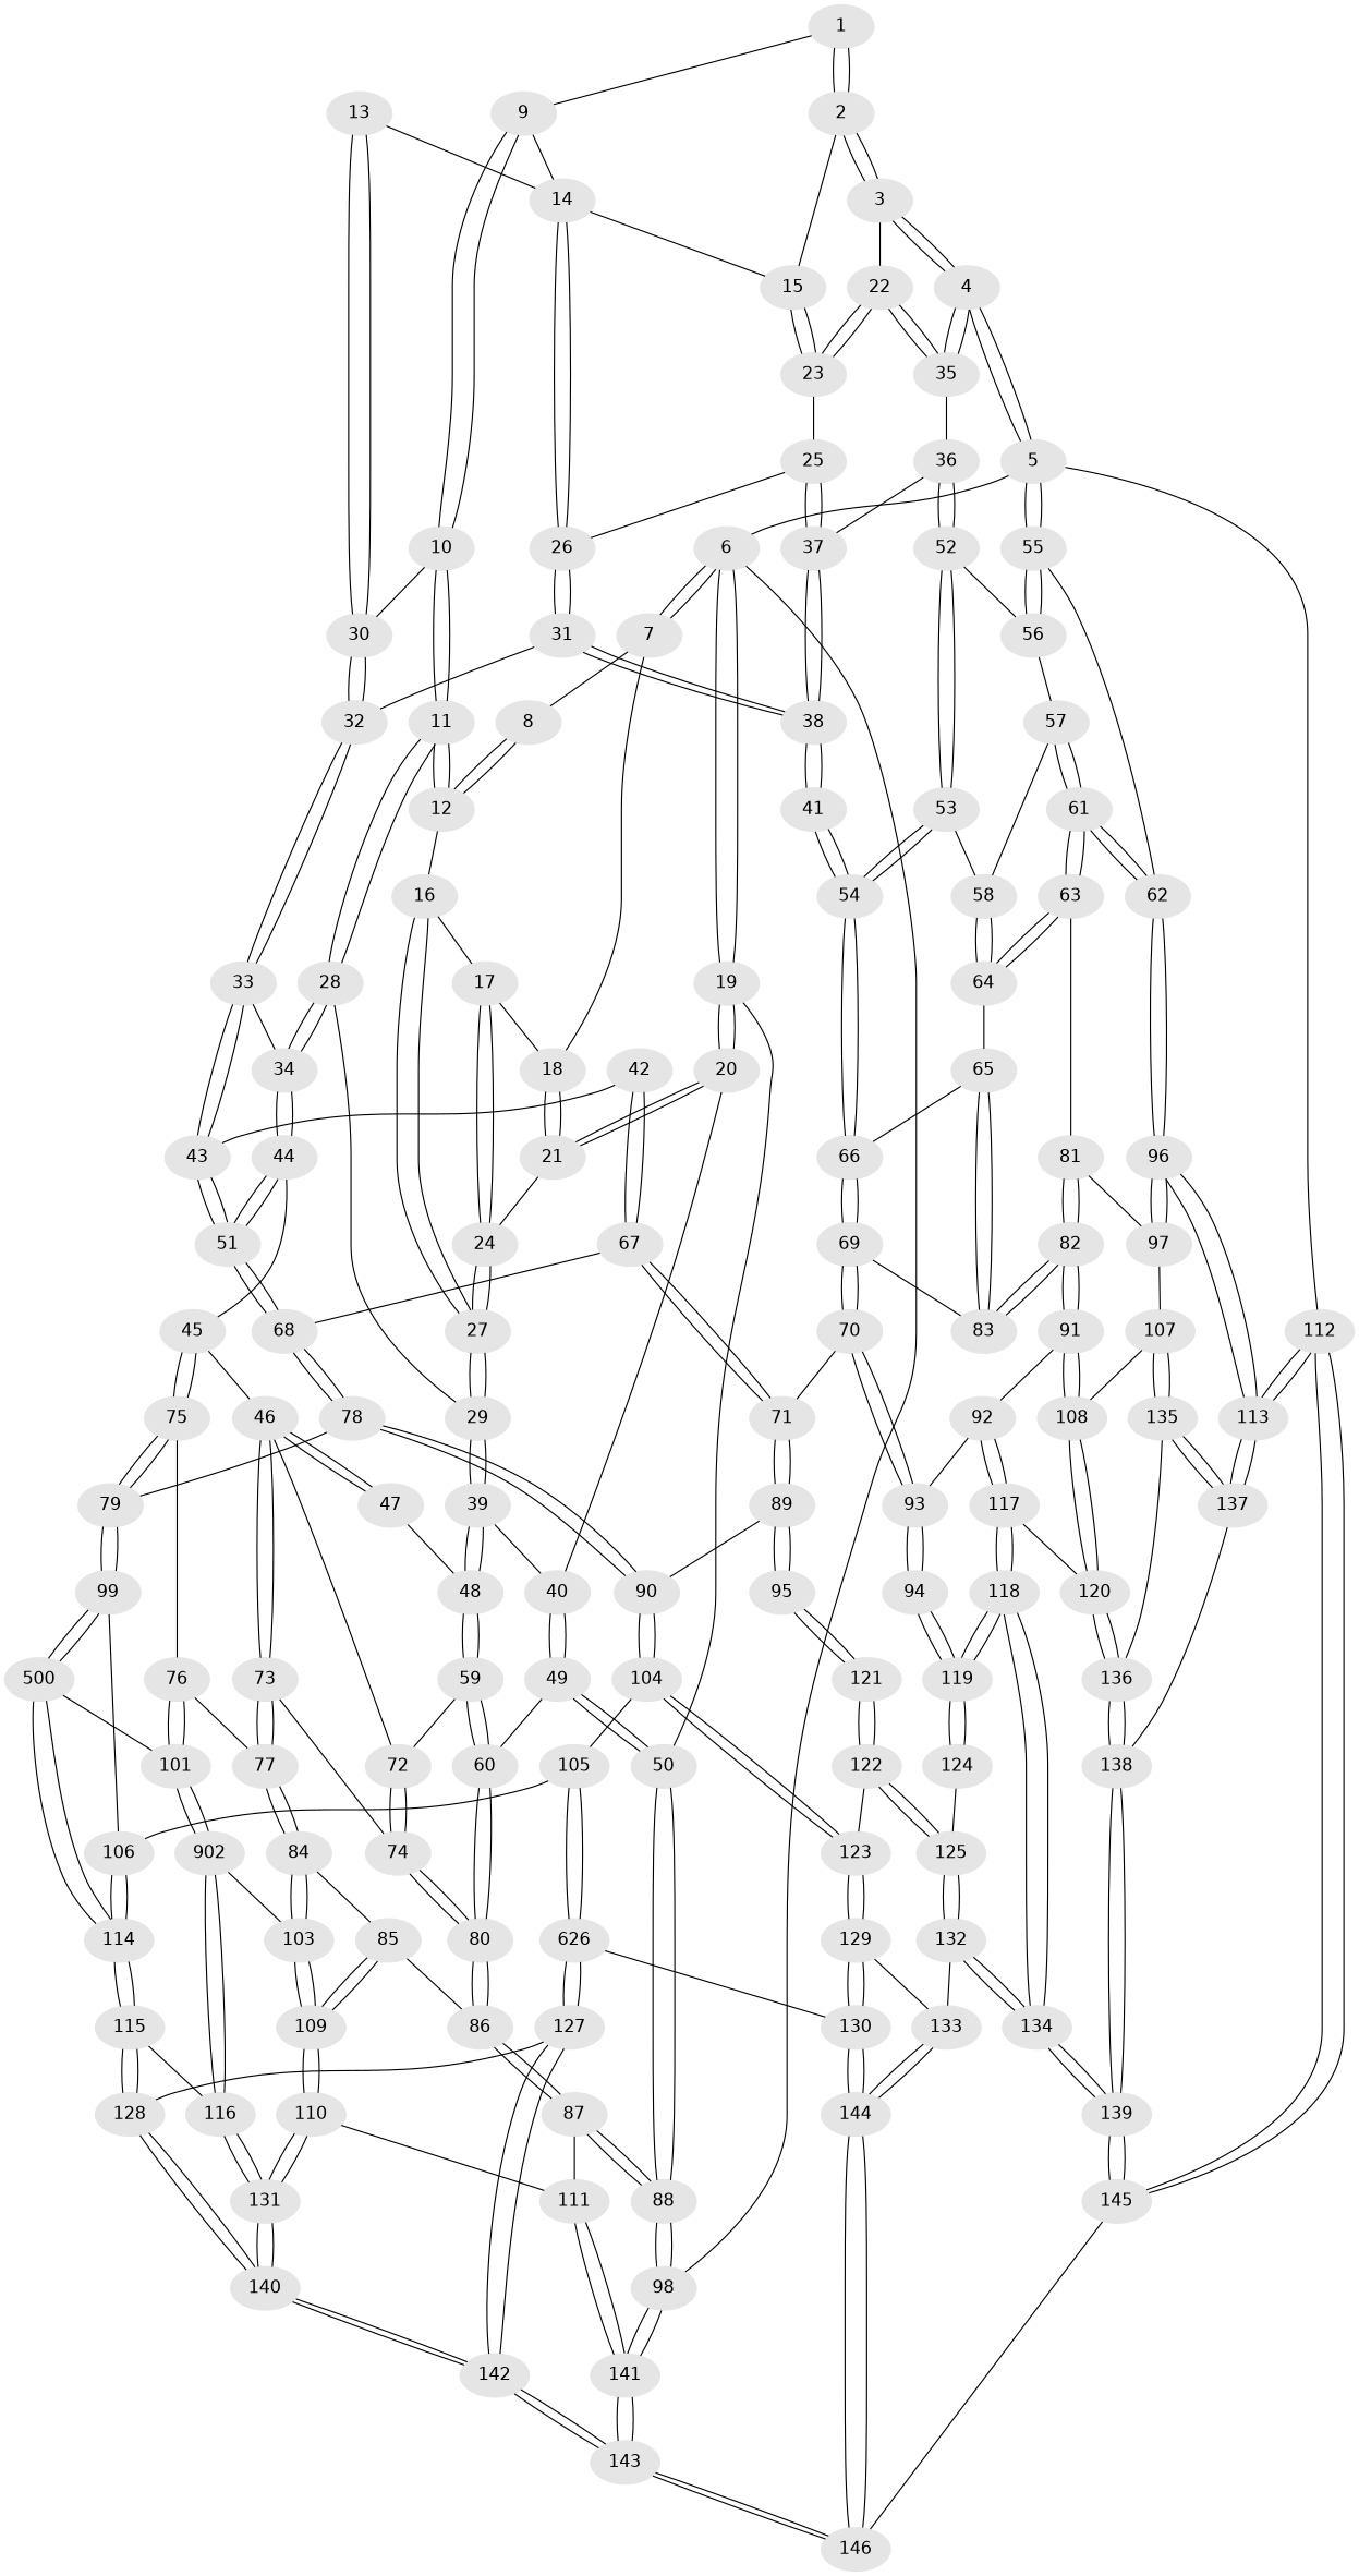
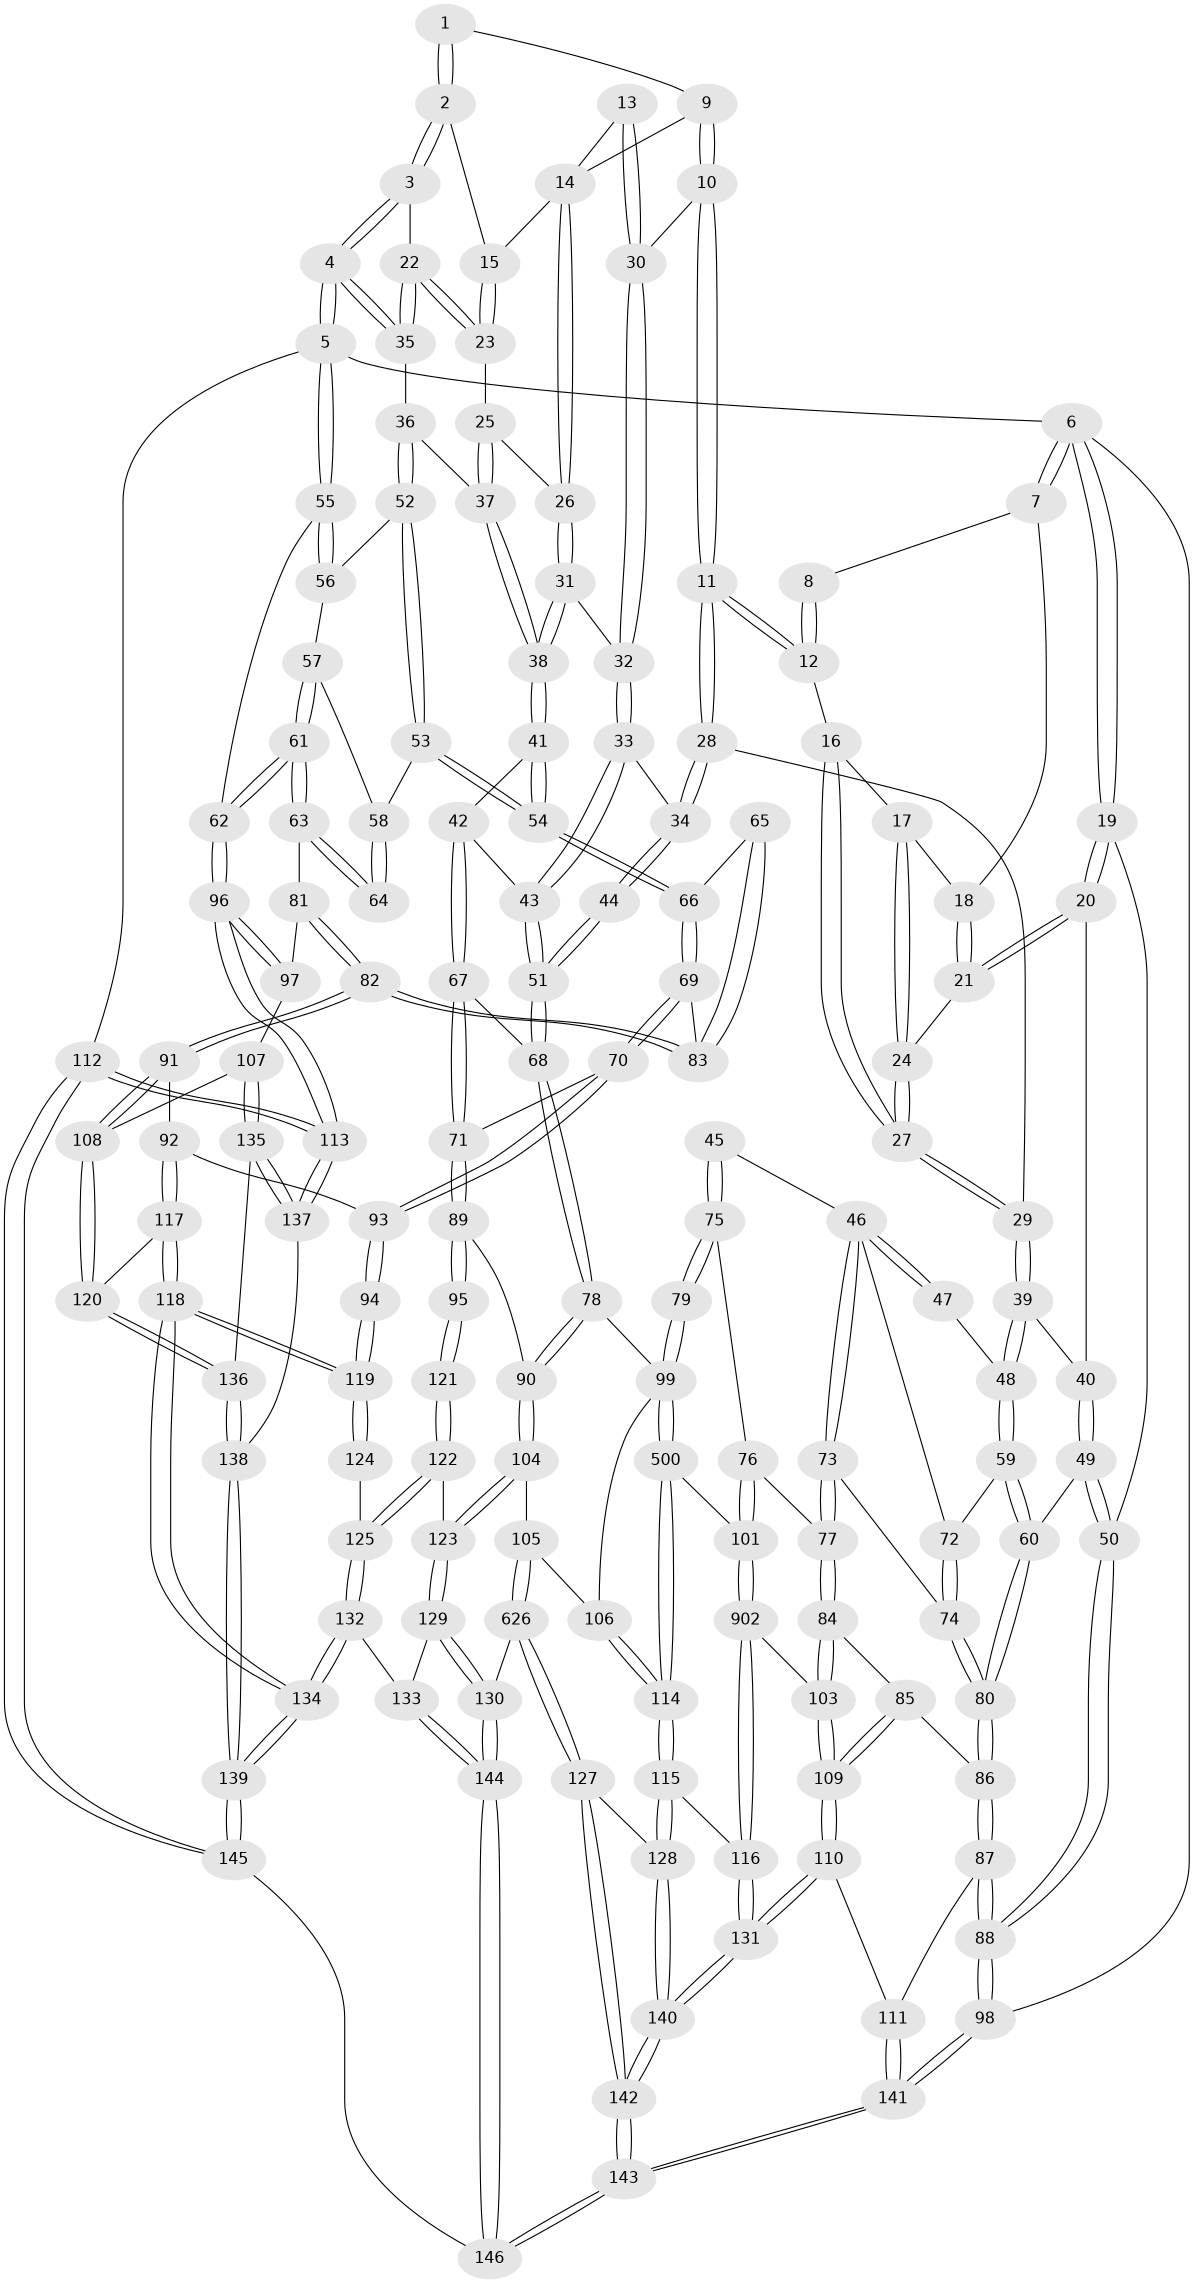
  graph {
    fontname="DejaVu Sans"
    node [color=gray90 fontname="DejaVu Sans" style=filled]
    edge [fontname="DejaVu Sans"]
    1
    2
    9
    3
    15
    10
    14
    4
    22
    23
    5
    35
    6
    55
    112
    36
    7
    19
    98
    56
    62
    113
    145
    8
    18
    20
    50
    141
    12
    21
    16
    11
    30
    13
    28
    32
    29
    34
    17
    27
    26
    31
    25
    24
    40
    88
    49
    37
    38
    39
    44
    48
    33
    41
    43
    51
    45
    52
    53
    42
    54
    59
    60
    67
    66
    68
    71
    46
    75
    47
    73
    72
    76
    79
    74
    77
    80
    78
    58
    57
    64
    69
    96
    61
    63
    65
    86
    81
    97
    82
    83
    70
    89
    90
    93
    94
    95
    84
    101
    99
    n101 [label=902]
    85
    103
    104
    n105 [label=500]
    106
    87
    91
    107
    92
    108
    109
    110
    111
    121
    105
    123
    117
    120
    118
    119
    124
    122
    137
    135
    143
    114
    115
    116
    131
    n131 [label=626]
    129
    127
    130
    136
    140
    146
    138
    128
    134
    139
    125
    132
    133
    142
    144
    1 -- 2
    1 -- 2
    1 -- 9
    2 -- 3
    2 -- 3
    2 -- 15
    9 -- 10
    9 -- 10
    9 -- 14
    3 -- 4
    3 -- 4
    3 -- 22
    15 -- 23
    15 -- 23
    10 -- 11
    10 -- 11
    10 -- 30
    14 -- 15
    14 -- 26
    14 -- 26
    4 -- 5
    4 -- 5
    4 -- 35
    4 -- 35
    22 -- 23
    22 -- 23
    22 -- 35
    22 -- 35
    23 -- 25
    5 -- 6
    5 -- 55
    5 -- 55
    5 -- 112
    35 -- 36
    6 -- 7
    6 -- 7
    6 -- 19
    6 -- 19
    6 -- 98
    55 -- 56
    55 -- 56
    55 -- 62
    112 -- 113
    112 -- 113
    112 -- 145
    112 -- 145
    36 -- 37
    36 -- 52
    36 -- 52
    7 -- 8
    7 -- 18
    19 -- 20
    19 -- 20
    19 -- 50
    98 -- 141
    98 -- 141
    56 -- 57
    62 -- 96
    62 -- 96
    113 -- 137
    113 -- 137
    145 -- 146
    8 -- 12
    8 -- 12
    18 -- 21
    18 -- 21
    20 -- 21
    20 -- 21
    20 -- 40
    50 -- 88
    50 -- 88
    141 -- 143
    141 -- 143
    12 -- 16
    21 -- 24
    16 -- 17
    16 -- 27
    16 -- 27
    11 -- 12
    11 -- 12
    11 -- 28
    11 -- 28
    30 -- 32
    30 -- 32
    13 -- 14
    13 -- 30
    13 -- 30
    28 -- 29
    28 -- 34
    28 -- 34
    32 -- 33
    32 -- 33
    29 -- 39
    29 -- 39
    34 -- 44
    34 -- 44
    17 -- 18
    17 -- 24
    17 -- 24
    27 -- 29
    27 -- 29
    26 -- 31
    26 -- 31
    31 -- 32
    31 -- 38
    31 -- 38
    25 -- 26
    25 -- 37
    25 -- 37
    24 -- 27
    24 -- 27
    40 -- 49
    40 -- 49
    88 -- 98
    88 -- 98
    49 -- 50
    49 -- 50
    49 -- 60
    37 -- 38
    37 -- 38
    38 -- 41
    38 -- 41
    39 -- 40
    39 -- 48
    39 -- 48
    44 -- 51
    44 -- 51
-   44 -- 45
    48 -- 59
    48 -- 59
    33 -- 34
    33 -- 43
    33 -- 43
+   41 -- 42
    41 -- 54
    41 -- 54
    43 -- 51
    43 -- 51
    51 -- 68
    51 -- 68
    45 -- 46
    45 -- 75
    45 -- 75
    52 -- 56
    52 -- 53
    52 -- 53
    53 -- 54
    53 -- 54
    53 -- 58
    42 -- 43
    42 -- 67
    42 -- 67
    54 -- 66
    54 -- 66
    59 -- 60
    59 -- 60
    59 -- 72
    60 -- 80
    60 -- 80
    67 -- 68
    67 -- 71
    67 -- 71
    66 -- 69
    66 -- 69
    68 -- 78
    68 -- 78
    71 -- 89
    71 -- 89
    46 -- 47
    46 -- 47
    46 -- 73
    46 -- 73
    46 -- 72
    75 -- 76
    75 -- 79
    75 -- 79
    47 -- 48
    73 -- 74
    73 -- 77
    73 -- 77
    72 -- 74
    72 -- 74
    76 -- 77
    76 -- 101
    76 -- 101
    79 -- 99
    79 -- 99
    74 -- 80
    74 -- 80
    77 -- 84
    77 -- 84
    80 -- 86
    80 -- 86
-   78 -- 79
+   78 -- 99
    78 -- 90
    78 -- 90
    58 -- 64
    58 -- 64
    57 -- 58
    57 -- 61
    57 -- 61
-   64 -- 65
    69 -- 83
    69 -- 70
    69 -- 70
    96 -- 113
    96 -- 113
    96 -- 97
    96 -- 97
    61 -- 62
    61 -- 62
    61 -- 63
    61 -- 63
    63 -- 64
    63 -- 64
    63 -- 81
    65 -- 66
    65 -- 83
    65 -- 83
    86 -- 87
    86 -- 87
    81 -- 97
    81 -- 82
    81 -- 82
    97 -- 107
    82 -- 83
    82 -- 83
    82 -- 91
    82 -- 91
    70 -- 71
    70 -- 93
    70 -- 93
    89 -- 90
    89 -- 95
    89 -- 95
    90 -- 104
    90 -- 104
    93 -- 94
    93 -- 94
    94 -- 119
    94 -- 119
    95 -- 121
    95 -- 121
    84 -- 85
    84 -- 103
    84 -- 103
    101 -- n101
    101 -- n101
    99 -- n105
    99 -- n105
    99 -- 106
    n101 -- 103
    n101 -- 116
    n101 -- 116
    85 -- 86
    85 -- 109
    85 -- 109
    103 -- 109
    103 -- 109
    104 -- 105
    104 -- 123
    104 -- 123
    n105 -- 101
    n105 -- 114
    n105 -- 114
    106 -- 114
    106 -- 114
    87 -- 88
    87 -- 88
    87 -- 111
    91 -- 92
    91 -- 108
    91 -- 108
    107 -- 108
    107 -- 135
    107 -- 135
    92 -- 93
    92 -- 117
    92 -- 117
    108 -- 120
    108 -- 120
    109 -- 110
    109 -- 110
    110 -- 111
    110 -- 131
    110 -- 131
    111 -- 141
    111 -- 141
    121 -- 122
    121 -- 122
    105 -- 106
    105 -- n131
    105 -- n131
    123 -- 129
    123 -- 129
    117 -- 120
    117 -- 118
    117 -- 118
    120 -- 136
    120 -- 136
    118 -- 119
    118 -- 119
    118 -- 134
    118 -- 134
    119 -- 124
    119 -- 124
    124 -- 125
    122 -- 123
    122 -- 125
    122 -- 125
    137 -- 138
    135 -- 137
    135 -- 137
    135 -- 136
    143 -- 146
    143 -- 146
    114 -- 115
    114 -- 115
    115 -- 116
    115 -- 128
    115 -- 128
    116 -- 131
    116 -- 131
    131 -- 140
    131 -- 140
    n131 -- 127
    n131 -- 127
    n131 -- 130
    129 -- 130
    129 -- 130
    129 -- 133
    127 -- 128
    127 -- 142
    127 -- 142
    130 -- 144
    130 -- 144
    136 -- 138
    136 -- 138
    140 -- 142
    140 -- 142
    138 -- 139
    138 -- 139
    128 -- 140
    128 -- 140
    134 -- 139
    134 -- 139
    139 -- 145
    139 -- 145
    125 -- 132
    125 -- 132
    132 -- 134
    132 -- 134
    132 -- 133
    133 -- 144
    133 -- 144
    142 -- 143
    142 -- 143
    144 -- 146
    144 -- 146
  }
